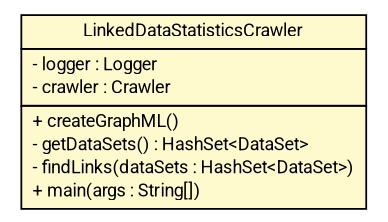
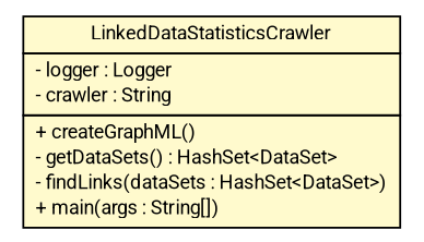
  digraph {
    nodesep=0.25
    ranksep=0.5
    fontname=Roboto
-   n1 [fontcolor=black fontname=Roboto fontsize=10.0 label=<<table title="tud.iir.web.datasetcrawler.LinkedDataStatisticsCrawler" border="0" cellborder="1" cellspacing="0" cellpadding="2" port="p" bgcolor="lemonChiffon" href="./LinkedDataStatisticsCrawler.html"> 		<tr><td><table border="0" cellspacing="0" cellpadding="1"> <tr><td align="center" balign="center"> LinkedDataStatisticsCrawler </td></tr> 		</table></td></tr> 		<tr><td><table border="0" cellspacing="0" cellpadding="1"> <tr><td align="left" balign="left"> - logger : Logger </td></tr> <tr><td align="left" balign="left"> - crawler : Crawler </td></tr> 		</table></td></tr> 		<tr><td><table border="0" cellspacing="0" cellpadding="1"> <tr><td align="left" balign="left"> + createGraphML() </td></tr> <tr><td align="left" balign="left"> - getDataSets() : HashSet&lt;DataSet&gt; </td></tr> <tr><td align="left" balign="left"> - findLinks(dataSets : HashSet&lt;DataSet&gt;) </td></tr> <tr><td align="left" balign="left"> + main(args : String[]) </td></tr> 		</table></td></tr> 		</table>> shape=plaintext]
+   n1 [fontcolor=black fontname=Roboto fontsize=10.0 label=<<table title="tud.iir.web.datasetcrawler.LinkedDataStatisticsCrawler" border="0" cellborder="1" cellspacing="0" cellpadding="2" port="p" bgcolor="lemonChiffon" href="./LinkedDataStatisticsCrawler.html"> 		<tr><td><table border="0" cellspacing="0" cellpadding="1"> <tr><td align="center" balign="center"> LinkedDataStatisticsCrawler </td></tr> 		</table></td></tr> 		<tr><td><table border="0" cellspacing="0" cellpadding="1"> <tr><td align="left" balign="left"> - logger : Logger </td></tr> <tr><td align="left" balign="left"> - crawler : String </td></tr> 		</table></td></tr> 		<tr><td><table border="0" cellspacing="0" cellpadding="1"> <tr><td align="left" balign="left"> + createGraphML() </td></tr> <tr><td align="left" balign="left"> - getDataSets() : HashSet&lt;DataSet&gt; </td></tr> <tr><td align="left" balign="left"> - findLinks(dataSets : HashSet&lt;DataSet&gt;) </td></tr> <tr><td align="left" balign="left"> + main(args : String[]) </td></tr> 		</table></td></tr> 		</table>> shape=plaintext]
  }
